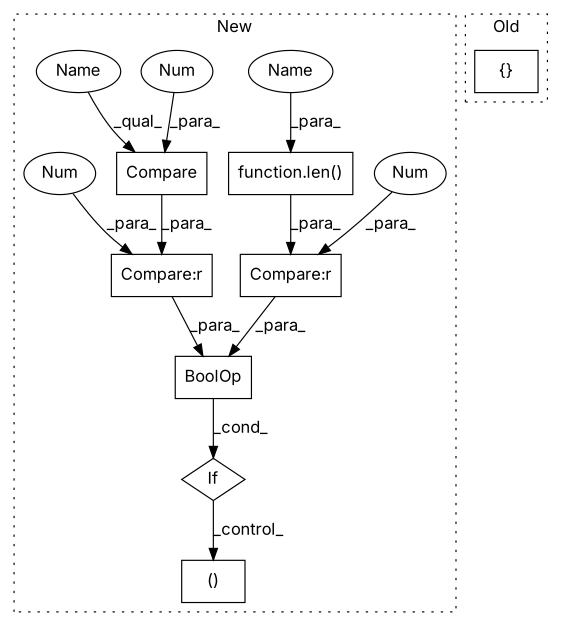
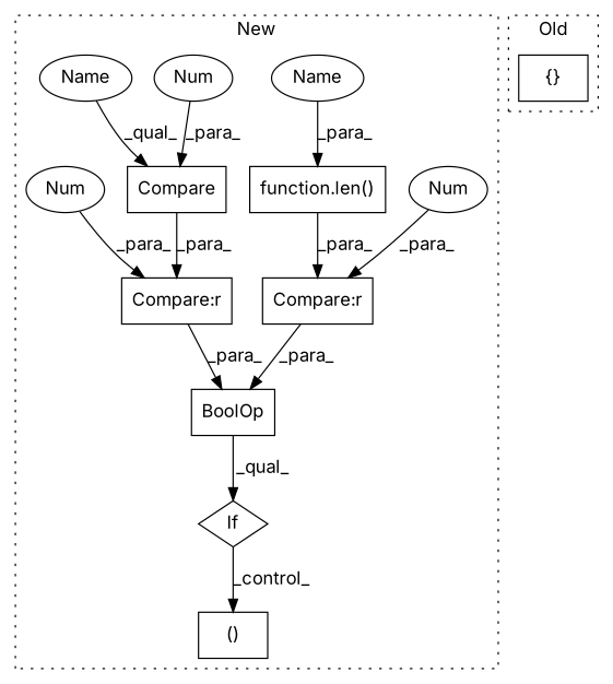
  digraph {
    fontname=Inter
    node [a=76 fontname=Inter l=1 s=12635 shape=box]
    edge [fontname=Inter]
    n1 [a=75 l="4,1" label="function.len()" s="12635,12645"]
    n2 [a=40 l=13 label="Compare:r"]
    n3 [label=Num s=12647 shape=ellipse]
    n4 [a=63 l="9,0" label=Compare s="12653,0"]
    n5 [a=96 l="3,14" label=If s="12632,12665" shape=diamond]
    n6 [a=54 l=2 label="()" s=12688]
    n7 [label=Num s=12660 shape=ellipse]
    n8 [a=40 l=12 label="Compare:r" s=12653]
    n9 [label=Num s=12664 shape=ellipse]
    n10 [a=72 l=30 label=BoolOp]
    n11 [a=87 l=6 label=Name s=12639 shape=ellipse]
    n12 [a=87 l=6 label=Name s=12653 shape=ellipse]
    n13 [a=59 l="2,1" label="{}" s="4330,4330"]
    subgraph cluster_1 {
      label=New
      style=dotted
      n1
      n2
      n3
      n4
      n5
      n6
      n7
      n8
      n9
      n10
      n11
      n12
    }
    subgraph cluster_2 {
      label=Old
      style=dotted
      n13
    }
    n1 -> n2 [label=_para_]
    n2 -> n10 [label=_para_]
    n3 -> n2 [label=_para_]
    n4 -> n8 [label=_para_]
    n5 -> n6 [label=_control_]
    n7 -> n4 [label=_para_]
    n8 -> n10 [label=_para_]
    n9 -> n8 [label=_para_]
-   n10 -> n5 [label=_cond_]
+   n10 -> n5 [label=_qual_]
    n11 -> n1 [label=_para_]
    n12 -> n4 [label=_qual_]
  }
